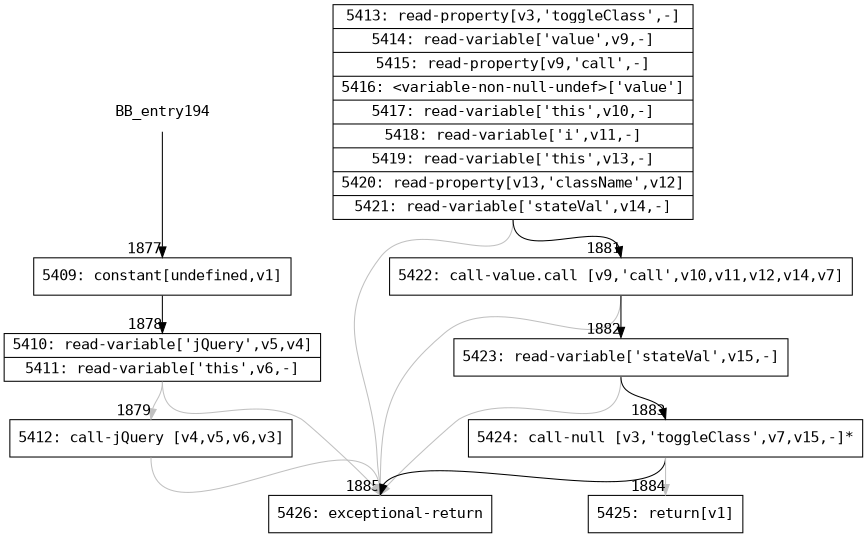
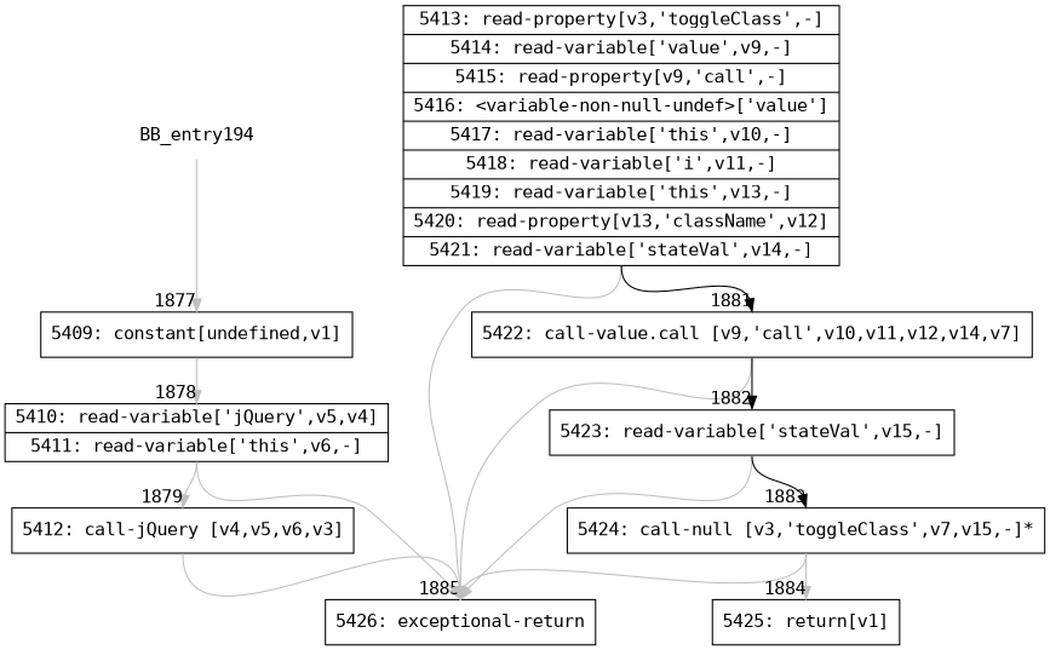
  digraph {
    fontname="DejaVu Sans Mono"
    rankdir=TD
    node [fontname="DejaVu Sans Mono" shape=record]
    edge [fontname="DejaVu Sans Mono" headport=n tailport=s color=gray]
    n1 [label=BB_entry194 shape=none]
    n2 [label="{5409: constant[undefined,v1]}"]
    n3 [label="{5410: read-variable['jQuery',v5,v4]|5411: read-variable['this',v6,-]}"]
    n4 [label="{5412: call-jQuery [v4,v5,v6,v3]}"]
    n5 [label="{5426: exceptional-return}"]
    n6 [label="{5413: read-property[v3,'toggleClass',-]|5414: read-variable['value',v9,-]|5415: read-property[v9,'call',-]|5416: \<variable-non-null-undef\>['value']|5417: read-variable['this',v10,-]|5418: read-variable['i',v11,-]|5419: read-variable['this',v13,-]|5420: read-property[v13,'className',v12]|5421: read-variable['stateVal',v14,-]}"]
    n7 [label="{5422: call-value.call [v9,'call',v10,v11,v12,v14,v7]}"]
    n8 [label="{5423: read-variable['stateVal',v15,-]}"]
    n9 [label="{5424: call-null [v3,'toggleClass',v7,v15,-]*}"]
    n10 [label="{5425: return[v1]}"]
-   n1 -> n2 [headlabel="    1877" color=""]
-   n2 -> n3 [headlabel="      1878" color=""]
+   n1 -> n2 [headlabel="    1877"]
+   n2 -> n3 [headlabel="      1878"]
    n3 -> n4 [headlabel="      1879"]
    n3 -> n5 [headlabel="      1885"]
    n4 -> n5
    n6 -> n5
    n6 -> n7 [headlabel="      1881" color=""]
    n7 -> n5
    n7 -> n8 [headlabel="      1882" color=""]
    n8 -> n5
    n8 -> n9 [headlabel="      1883" color=""]
-   n9 -> n5 [color=black]
+   n9 -> n5
    n9 -> n10 [headlabel="      1884"]
  }
